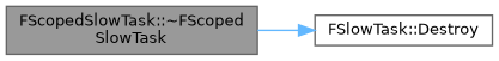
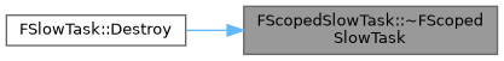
  digraph {
    rankdir=LR
    node [fontname=Helvetica fontsize=10 shape=box style=filled]
    n1 [color=gray40 fillcolor=grey60 fontcolor=black height=0.2 label="FScopedSlowTask::~FScoped\lSlowTask" width=0.4]
    n2 [color=grey40 fillcolor=white height=0.2 label="FSlowTask::Destroy" width=0.4]
-   n1 -> n2 [color=steelblue1 fontname=Helvetica fontsize=10 labelfontname=Helvetica labelfontsize=10 style=solid]
+   n2 -> n1 [color=steelblue1 fontname=Helvetica fontsize=10 labelfontname=Helvetica labelfontsize=10 style=solid]
  }
